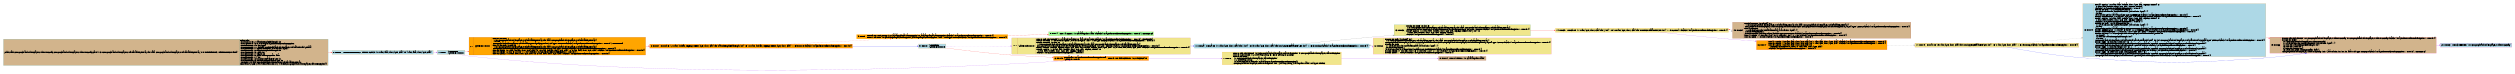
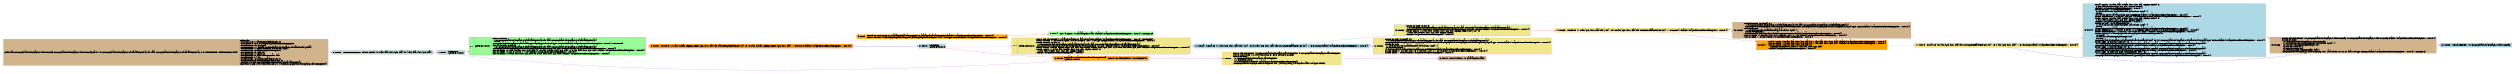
  digraph {
    rankdir=LR
    node [color=darkorange fillcolor=lightblue shape=record style=filled]
    edge [color=red]
    n1 [label="{0\:\ 0x0000|MTH_ENTER_BLOCK\l|0x0000: CONST  (r0 I:?[int, float, short, byte, char]) = (4 ?[int, float, short, byte, char]) \l}"]
    n2 [label="{1\:\ 0x0001|SYNTHETIC\lSplitter:B:1:0x0001\l}"]
-   n3 [color=brown fillcolor=orange label="{2\:\ ?|Splitter:B:1:0x0001\l|0x0001: INVOKE  \l  (r13 I:com.google.android.exoplayer2.util.ParsableByteArray A[D('data' com.google.android.exoplayer2.util.ParsableByteArray)])\l  (r0 I:int)\l com.google.android.exoplayer2.util.ParsableByteArray.skipBytes(int):void type: VIRTUAL A[Catch:\{ ArrayIndexOutOfBoundsException \-\> 0x0015 \}, TRY_ENTER]\l0x0004: INVOKE  (r0 I:int) = \l  (r13 I:com.google.android.exoplayer2.util.ParsableByteArray A[D('data' com.google.android.exoplayer2.util.ParsableByteArray)])\l com.google.android.exoplayer2.util.ParsableByteArray.readUnsignedByte():int type: VIRTUAL A[Catch:\{ ArrayIndexOutOfBoundsException \-\> 0x0015 \}]\l0x0008: ARITH  (r0 I:?[int, boolean, short, byte, char]) = (r0 I:?[int, boolean, short, byte, char]) & (3 ?[int, float, short, byte, char]) A[Catch:\{ ArrayIndexOutOfBoundsException \-\> 0x0015 \}]\l0x000a: ARITH  (r2 I:int) = (r0 I:int) + (1 int) A[Catch:\{ ArrayIndexOutOfBoundsException \-\> 0x0015 \}]\l0x000c: CONST  (r0 I:?[int, float, short, byte, char]) = (3 ?[int, float, short, byte, char]) A[Catch:\{ ArrayIndexOutOfBoundsException \-\> 0x0015 \}]\l}"]
+   n3 [color=brown fillcolor=palegreen label="{2\:\ ?|Splitter:B:1:0x0001\l|0x0001: INVOKE  \l  (r13 I:com.google.android.exoplayer2.util.ParsableByteArray A[D('data' com.google.android.exoplayer2.util.ParsableByteArray)])\l  (r0 I:int)\l com.google.android.exoplayer2.util.ParsableByteArray.skipBytes(int):void type: VIRTUAL A[Catch:\{ ArrayIndexOutOfBoundsException \-\> 0x0015 \}, TRY_ENTER]\l0x0004: INVOKE  (r0 I:int) = \l  (r13 I:com.google.android.exoplayer2.util.ParsableByteArray A[D('data' com.google.android.exoplayer2.util.ParsableByteArray)])\l com.google.android.exoplayer2.util.ParsableByteArray.readUnsignedByte():int type: VIRTUAL A[Catch:\{ ArrayIndexOutOfBoundsException \-\> 0x0015 \}]\l0x0008: ARITH  (r0 I:?[int, boolean, short, byte, char]) = (r0 I:?[int, boolean, short, byte, char]) & (3 ?[int, float, short, byte, char]) A[Catch:\{ ArrayIndexOutOfBoundsException \-\> 0x0015 \}]\l0x000a: ARITH  (r2 I:int) = (r0 I:int) + (1 int) A[Catch:\{ ArrayIndexOutOfBoundsException \-\> 0x0015 \}]\l0x000c: CONST  (r0 I:?[int, float, short, byte, char]) = (3 ?[int, float, short, byte, char]) A[Catch:\{ ArrayIndexOutOfBoundsException \-\> 0x0015 \}]\l}"]
    n4 [color=deeppink fillcolor=orange label="{6\:\ 0x0015|ExcHandler: ArrayIndexOutOfBoundsException null\lSplitter:B:1:0x0001\l|0x0015: MOVE_EXCEPTION  (r6 I:?[OBJECT]) =  \l}"]
    n5 [color=deeppink fillcolor=orange label="{3\:\ 0x000d|0x000d: IF  (r2 I:?[int, boolean, OBJECT, ARRAY, byte, short, char] A[D('nalUnitLengthFieldLength' int)]) != (r0 I:?[int, boolean, OBJECT, ARRAY, byte, short, char])  \-\> B:9:0x001e A[Catch:\{ ArrayIndexOutOfBoundsException \-\> 0x0015 \}]\l}"]
    n6 [fillcolor=khaki label="{7\:\ 0x0016|0x0016: NEW_INSTANCE  (r0 I:com.google.android.exoplayer2.ParserException) =  com.google.android.exoplayer2.ParserException \l0x0018: CONST_STR  (r12 I:java.lang.String) =  \"Error parsing AVC config\" \l0x001a: INVOKE  \l  (r0 I:com.google.android.exoplayer2.ParserException)\l  (r12 I:java.lang.String)\l  (r6 I:java.lang.Throwable A[D('e' java.lang.ArrayIndexOutOfBoundsException)])\l com.google.android.exoplayer2.ParserException.\<init\>(java.lang.String, java.lang.Throwable):void type: DIRECT \l}"]
    n7 [fillcolor=orange label="{4\:\ 0x000f|0x000f: NEW_INSTANCE  (r0 I:java.lang.IllegalStateException) =  java.lang.IllegalStateException A[Catch:\{ ArrayIndexOutOfBoundsException \-\> 0x0015 \}]\l0x0011: INVOKE  (r0 I:java.lang.IllegalStateException) java.lang.IllegalStateException.\<init\>():void type: DIRECT A[Catch:\{ ArrayIndexOutOfBoundsException \-\> 0x0015 \}]\l}"]
    n8 [label="{9\:\ 0x001e|SYNTHETIC\lSplitter:B:9:0x001e\l}"]
    n9 [fillcolor=palegreen label="{5\:\ 0x0014|0x0014: THROW  (r0 I:java.lang.Throwable) A[Catch:\{ ArrayIndexOutOfBoundsException \-\> 0x0015 \}, TRY_LEAVE]\l}"]
    n10 [color=brown fillcolor=khaki label="{10\:\ ?|Splitter:B:9:0x001e\l|0x001e: NEW_INSTANCE  (r1 I:java.util.ArrayList) =  java.util.ArrayList A[Catch:\{ ArrayIndexOutOfBoundsException \-\> 0x0015 \}, TRY_ENTER]\l0x0020: INVOKE  (r1 I:java.util.ArrayList) java.util.ArrayList.\<init\>():void type: DIRECT A[Catch:\{ ArrayIndexOutOfBoundsException \-\> 0x0015 \}]\l0x0023: INVOKE  (r0 I:int) = \l  (r13 I:com.google.android.exoplayer2.util.ParsableByteArray A[D('data' com.google.android.exoplayer2.util.ParsableByteArray)])\l com.google.android.exoplayer2.util.ParsableByteArray.readUnsignedByte():int type: VIRTUAL A[Catch:\{ ArrayIndexOutOfBoundsException \-\> 0x0015 \}]\l0x0027: ARITH  (r9 I:?[int, boolean, short, byte, char]) = (r0 I:?[int, boolean, short, byte, char]) & (31 ?[int, float, short, byte, char]) A[Catch:\{ ArrayIndexOutOfBoundsException \-\> 0x0015 \}]\l0x0029: CONST  (r7 I:?[int, float, boolean, short, byte, char, OBJECT, ARRAY]) = \l  (0 ?[int, float, boolean, short, byte, char, OBJECT, ARRAY])\l A[Catch:\{ ArrayIndexOutOfBoundsException \-\> 0x0015 \}]\l}"]
    n11 [color=brown fillcolor=tan label="{8\:\ 0x001d|0x001d: THROW  (r0 I:java.lang.Throwable) \l}"]
    n12 [color=teal label="{11\:\ 0x002a|0x002a: IF  (r7 I:?[int, byte, short, char] A[D('j' int)]) \>= (r9 I:?[int, byte, short, char] A[D('numSequenceParameterSets' int)])  \-\> B:13:0x0036 A[Catch:\{ ArrayIndexOutOfBoundsException \-\> 0x0015 \}]\l}"]
    n13 [color=deeppink fillcolor=khaki label="{12\:\ 0x002c|0x002c: INVOKE  (r0 I:byte[]) = \l  (r13 I:com.google.android.exoplayer2.util.ParsableByteArray A[D('data' com.google.android.exoplayer2.util.ParsableByteArray)])\l com.google.android.exoplayer2.video.AvcConfig.buildNalUnitForChild(com.google.android.exoplayer2.util.ParsableByteArray):byte[] type: STATIC A[Catch:\{ ArrayIndexOutOfBoundsException \-\> 0x0015 \}]\l0x0030: INVOKE  \l  (r1 I:java.util.List A[D('initializationData' java.util.List\<byte[]\>)])\l  (r0 I:java.lang.Object)\l java.util.List.add(java.lang.Object):boolean type: INTERFACE A[Catch:\{ ArrayIndexOutOfBoundsException \-\> 0x0015 \}]\l0x0033: ARITH  (r7 I:int A[D('j' int)]) = (r7 I:int A[D('j' int)]) + (1 int) A[Catch:\{ ArrayIndexOutOfBoundsException \-\> 0x0015 \}]\l0x0035: GOTO  \-\> 0x002a A[Catch:\{ ArrayIndexOutOfBoundsException \-\> 0x0015 \}]\l}"]
    n14 [color=teal fillcolor=khaki label="{13\:\ 0x0036|0x0036: INVOKE  (r8 I:int) = \l  (r13 I:com.google.android.exoplayer2.util.ParsableByteArray A[D('data' com.google.android.exoplayer2.util.ParsableByteArray)])\l com.google.android.exoplayer2.util.ParsableByteArray.readUnsignedByte():int type: VIRTUAL A[Catch:\{ ArrayIndexOutOfBoundsException \-\> 0x0015 \}]\l0x003a: CONST  (r7 I:?[int, float, boolean, short, byte, char, OBJECT, ARRAY] A[D('j' int)]) = \l  (0 ?[int, float, boolean, short, byte, char, OBJECT, ARRAY])\l A[Catch:\{ ArrayIndexOutOfBoundsException \-\> 0x0015 \}]\l}"]
    n15 [fillcolor=khaki label="{14\:\ 0x003b|0x003b: IF  (r7 I:?[int, byte, short, char] A[D('j' int)]) \>= (r8 I:?[int, byte, short, char] A[D('numPictureParameterSets' int)])  \-\> B:16:0x0047 A[Catch:\{ ArrayIndexOutOfBoundsException \-\> 0x0015 \}]\l}"]
    n16 [color=brown fillcolor=tan label="{15\:\ 0x003d|0x003d: INVOKE  (r0 I:byte[]) = \l  (r13 I:com.google.android.exoplayer2.util.ParsableByteArray A[D('data' com.google.android.exoplayer2.util.ParsableByteArray)])\l com.google.android.exoplayer2.video.AvcConfig.buildNalUnitForChild(com.google.android.exoplayer2.util.ParsableByteArray):byte[] type: STATIC A[Catch:\{ ArrayIndexOutOfBoundsException \-\> 0x0015 \}]\l0x0041: INVOKE  \l  (r1 I:java.util.List A[D('initializationData' java.util.List\<byte[]\>)])\l  (r0 I:java.lang.Object)\l java.util.List.add(java.lang.Object):boolean type: INTERFACE A[Catch:\{ ArrayIndexOutOfBoundsException \-\> 0x0015 \}]\l0x0044: ARITH  (r7 I:int A[D('j' int)]) = (r7 I:int A[D('j' int)]) + (1 int) A[Catch:\{ ArrayIndexOutOfBoundsException \-\> 0x0015 \}]\l0x0046: GOTO  \-\> 0x003b A[Catch:\{ ArrayIndexOutOfBoundsException \-\> 0x0015 \}]\l}"]
    n17 [color=deeppink fillcolor=orange label="{16\:\ 0x0047|0x0047: CONST  (r3 I:?[int, float, short, byte, char]) = (\-1 ?[int, float, short, byte, char]) A[Catch:\{ ArrayIndexOutOfBoundsException \-\> 0x0015 \}]\l0x0048: CONST  (r4 I:?[int, float, short, byte, char]) = (\-1 ?[int, float, short, byte, char]) A[Catch:\{ ArrayIndexOutOfBoundsException \-\> 0x0015 \}]\l0x0049: CONST  (r5 I:?[int, float, short, byte, char]) = \l  (1065353216(0x3f800000, float:1.0) ?[int, float, short, byte, char])\l A[Catch:\{ ArrayIndexOutOfBoundsException \-\> 0x0015 \}]\l}"]
    n18 [color=brown fillcolor=khaki label="{17\:\ 0x004b|0x004b: IF  (r9 I:?[int, byte, short, char] A[D('numSequenceParameterSets' int)]) \<= (0 ?[int, byte, short, char])  \-\> B:19:0x0066 A[Catch:\{ ArrayIndexOutOfBoundsException \-\> 0x0015 \}]\l}"]
    n19 [label="{18\:\ 0x004d|0x004d: CONST  (r0 I:?[int, float, boolean, short, byte, char, OBJECT, ARRAY]) = \l  (0 ?[int, float, boolean, short, byte, char, OBJECT, ARRAY])\l A[Catch:\{ ArrayIndexOutOfBoundsException \-\> 0x0015 \}]\l0x004e: INVOKE  (r10 I:java.lang.Object) = \l  (r1 I:java.util.List A[D('initializationData' java.util.List\<byte[]\>)])\l  (r0 I:int)\l java.util.List.get(int):java.lang.Object type: INTERFACE A[Catch:\{ ArrayIndexOutOfBoundsException \-\> 0x0015 \}]\l0x0052: CHECK_CAST  (r10 I:byte[]) = (byte[]) (r10 I:?[OBJECT, ARRAY]) A[Catch:\{ ArrayIndexOutOfBoundsException \-\> 0x0015 \}]\l0x0054: CONST  (r0 I:?[int, float, boolean, short, byte, char, OBJECT, ARRAY]) = \l  (0 ?[int, float, boolean, short, byte, char, OBJECT, ARRAY])\l A[Catch:\{ ArrayIndexOutOfBoundsException \-\> 0x0015 \}]\l0x0055: INVOKE  (r0 I:java.lang.Object) = \l  (r1 I:java.util.List A[D('initializationData' java.util.List\<byte[]\>)])\l  (r0 I:int)\l java.util.List.get(int):java.lang.Object type: INTERFACE A[Catch:\{ ArrayIndexOutOfBoundsException \-\> 0x0015 \}]\l0x0059: CHECK_CAST  (r0 I:byte[]) = (byte[]) (r0 I:?[OBJECT, ARRAY]) A[Catch:\{ ArrayIndexOutOfBoundsException \-\> 0x0015 \}]\l0x005b: ARRAY_LENGTH  (r12 I:int) = (r10 I:?[] A[D('sps' byte[])]) A[Catch:\{ ArrayIndexOutOfBoundsException \-\> 0x0015 \}]\l0x005c: INVOKE  (r11 I:com.google.android.exoplayer2.util.NalUnitUtil$SpsData) = \l  (r0 I:byte[])\l  (r2 I:int A[D('nalUnitLengthFieldLength' int)])\l  (r12 I:int)\l com.google.android.exoplayer2.util.NalUnitUtil.parseSpsNalUnit(byte[], int, int):com.google.android.exoplayer2.util.NalUnitUtil$SpsData type: STATIC A[Catch:\{ ArrayIndexOutOfBoundsException \-\> 0x0015 \}]\l0x0060: IGET  (r3 I:int A[D('width' int)]) = \l  (r11 I:com.google.android.exoplayer2.util.NalUnitUtil$SpsData A[D('spsData' com.google.android.exoplayer2.util.NalUnitUtil$SpsData)])\l com.google.android.exoplayer2.util.NalUnitUtil.SpsData.width int A[Catch:\{ ArrayIndexOutOfBoundsException \-\> 0x0015 \}]\l0x0062: IGET  (r4 I:int A[D('height' int)]) = \l  (r11 I:com.google.android.exoplayer2.util.NalUnitUtil$SpsData A[D('spsData' com.google.android.exoplayer2.util.NalUnitUtil$SpsData)])\l com.google.android.exoplayer2.util.NalUnitUtil.SpsData.height int A[Catch:\{ ArrayIndexOutOfBoundsException \-\> 0x0015 \}]\l0x0064: IGET  (r5 I:float A[D('pixelWidthAspectRatio' float)]) = \l  (r11 I:com.google.android.exoplayer2.util.NalUnitUtil$SpsData A[D('spsData' com.google.android.exoplayer2.util.NalUnitUtil$SpsData)])\l com.google.android.exoplayer2.util.NalUnitUtil.SpsData.pixelWidthAspectRatio float A[Catch:\{ ArrayIndexOutOfBoundsException \-\> 0x0015 \}]\l}"]
    n20 [color=deeppink fillcolor=tan label="{19\:\ 0x0066|0x0066: NEW_INSTANCE  (r0 I:com.google.android.exoplayer2.video.AvcConfig) =  com.google.android.exoplayer2.video.AvcConfig A[Catch:\{ ArrayIndexOutOfBoundsException \-\> 0x0015 \}]\l0x0068: INVOKE  \l  (r0 I:com.google.android.exoplayer2.video.AvcConfig)\l  (r1 I:java.util.List A[D('initializationData' java.util.List\<byte[]\>)])\l  (r2 I:int A[D('nalUnitLengthFieldLength' int)])\l  (r3 I:int A[D('width' int)])\l  (r4 I:int A[D('height' int)])\l  (r5 I:float A[D('pixelWidthAspectRatio' float)])\l com.google.android.exoplayer2.video.AvcConfig.\<init\>(java.util.List, int, int, int, float):void type: DIRECT A[Catch:\{ ArrayIndexOutOfBoundsException \-\> 0x0015 \}, TRY_LEAVE]\l}"]
    n21 [color=deeppink label="{20\:\ 0x006b|0x006b: RETURN  (r0 I:com.google.android.exoplayer2.video.AvcConfig) \l}"]
    n22 [color=teal fillcolor=tan label="{public static com.google.android.exoplayer2.video.AvcConfig com.google.android.exoplayer2.video.AvcConfig.parse((r13 I:com.google.android.exoplayer2.util.ParsableByteArray A[D('data' com.google.android.exoplayer2.util.ParsableByteArray), IMMUTABLE_TYPE, METHOD_ARGUMENT]))  | Debug Info:\l  0x000c\-0x0015: r2 'nalUnitLengthFieldLength' int\l  0x0016\-0x001e: r6 'e' java.lang.ArrayIndexOutOfBoundsException\l  0x0054\-0x0066: r10 'sps' byte[]\l  0x0060\-0x0066: r11 'spsData' com.google.android.exoplayer2.util.NalUnitUtil$SpsData\l  0x0023\-0x006b: r1 'initializationData' java.util.List\<byte[]\>\l  0x001e\-0x006b: r2 'nalUnitLengthFieldLength' int\l  0x0048\-0x006b: r3 'width' int\l  0x0049\-0x006b: r4 'height' int\l  0x004b\-0x006b: r5 'pixelWidthAspectRatio' float\l  0x002a\-0x006b: r7 'j' int\l  0x003a\-0x006b: r8 'numPictureParameterSets' int\l  0x0029\-0x006b: r9 'numSequenceParameterSets' int\l  ?\-0x006b: r13 'data' com.google.android.exoplayer2.util.ParsableByteArray\lAnnotation[SYSTEM, dalvik.annotation.Throws, \{value=[com.google.android.exoplayer2.ParserException]\}]\l}"]
    n1 -> n2 [color=purple]
    n2 -> n3
    n2 -> n4 [color=purple]
    n3 -> n5
    n4 -> n6 [color=purple]
    n5 -> n7 [style=dashed]
    n5 -> n8 [color=blue]
    n6 -> n11 [color=purple]
    n7 -> n9
    n8 -> n4
    n8 -> n10 [color=purple style=dashed]
    n10 -> n12 [color=blue]
    n12 -> n13 [color=purple style=dashed]
    n12 -> n14 [color=gray40]
    n13 -> n12 [color=gray40]
    n14 -> n15
    n15 -> n16 [color=gray40 style=dashed]
    n15 -> n17 [color=purple]
    n16 -> n15
    n17 -> n18 [color=gray40 style=dashed]
    n18 -> n19 [color=gray40 style=dashed]
    n18 -> n20 [color=blue]
    n19 -> n20
    n20 -> n21 [color=purple]
    n22 -> n1
  }
